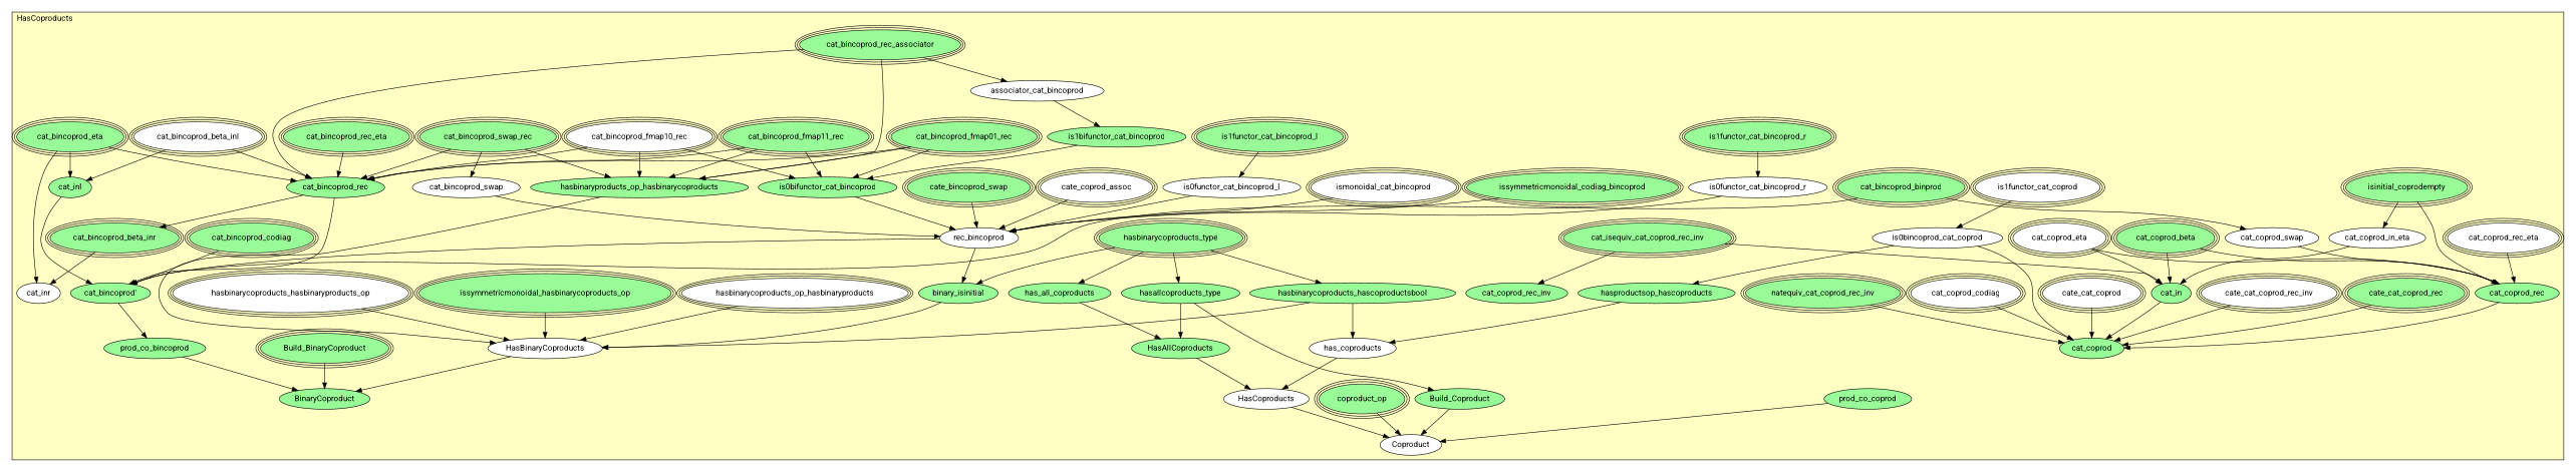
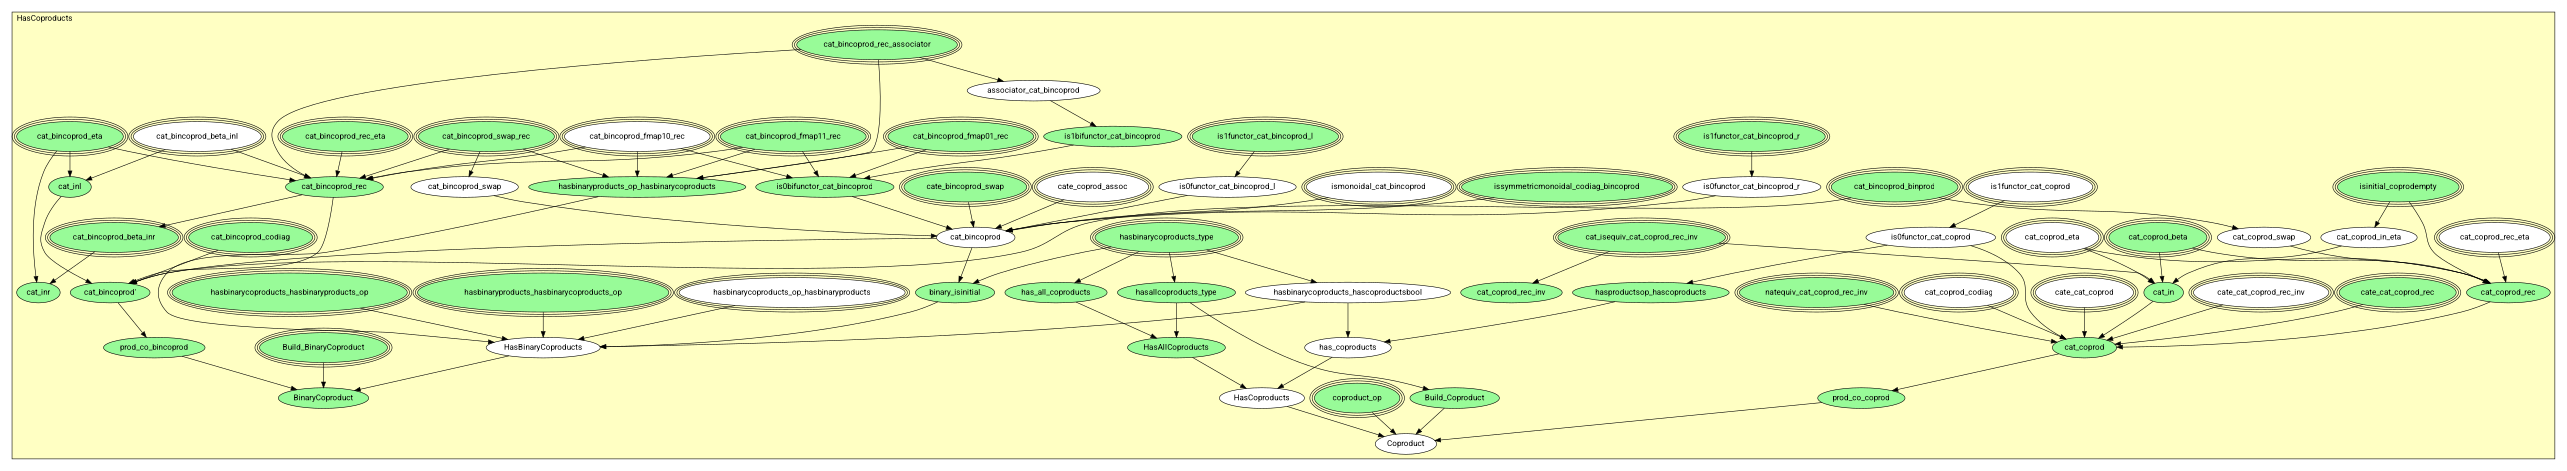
  digraph {
    fontname=Roboto
    node [fillcolor=palegreen fontname=Roboto peripheries=3 style=filled]
    edge [fontname=Roboto]
    n1 [label=coproduct_op]
    n2 [label=cat_bincoprod_binprod]
    n3 [fillcolor=white label=cat_coprod_swap peripheries=""]
    n4 [label=hasbinarycoproducts_type]
    n5 [label=hasallcoproducts_type peripheries=""]
    n6 [label=issymmetricmonoidal_codiag_bincoprod]
    n7 [fillcolor=white label=ismonoidal_cat_bincoprod]
    n8 [label=cat_bincoprod_swap_rec]
    n9 [label=cat_bincoprod_rec_associator]
    n10 [label=cat_bincoprod_fmap11_rec]
    n11 [fillcolor=white label=cat_bincoprod_fmap10_rec]
    n12 [label=cat_bincoprod_fmap01_rec]
    n13 [label=cat_bincoprod_codiag]
    n14 [fillcolor=white label=associator_cat_bincoprod peripheries=""]
    n15 [fillcolor=white label=cate_coprod_assoc]
    n16 [label=cate_bincoprod_swap]
    n17 [fillcolor=white label=cat_bincoprod_swap peripheries=""]
-   n18 [label=issymmetricmonoidal_hasbinarycoproducts_op]
+   n18 [label=hasbinaryproducts_hasbinarycoproducts_op]
    n19 [label=hasbinaryproducts_op_hasbinarycoproducts peripheries=""]
-   n20 [fillcolor=white label=hasbinarycoproducts_hasbinaryproducts_op]
+   n20 [label=hasbinarycoproducts_hasbinaryproducts_op]
    n21 [fillcolor=white label=hasbinarycoproducts_op_hasbinaryproducts]
    n22 [label=is1bifunctor_cat_bincoprod peripheries=""]
    n23 [label=is0bifunctor_cat_bincoprod peripheries=""]
    n24 [label=is1functor_cat_bincoprod_r]
    n25 [fillcolor=white label=is0functor_cat_bincoprod_r peripheries=""]
    n26 [label=is1functor_cat_bincoprod_l]
    n27 [fillcolor=white label=is0functor_cat_bincoprod_l peripheries=""]
-   n28 [fillcolor=white label=rec_bincoprod peripheries=""]
+   n28 [fillcolor=white label=cat_bincoprod peripheries=""]
    n29 [label=cat_bincoprod_rec_eta]
    n30 [label=cat_bincoprod_eta]
    n31 [label=cat_bincoprod_beta_inr]
    n32 [fillcolor=white label=cat_bincoprod_beta_inl]
    n33 [label=cat_bincoprod_rec peripheries=""]
    n34 [label=Build_BinaryCoproduct]
-   n35 [label=hasbinarycoproducts_hascoproductsbool peripheries=""]
+   n35 [fillcolor=white label=hasbinarycoproducts_hascoproductsbool peripheries=""]
    n36 [label=binary_isinitial peripheries=""]
    n37 [fillcolor=white label=HasBinaryCoproducts peripheries=""]
-   n38 [fillcolor=white label=cat_inr peripheries=""]
+   n38 [label=cat_inr peripheries=""]
    n39 [label=cat_inl peripheries=""]
    n40 [label="cat_bincoprod'" peripheries=""]
    n41 [label=prod_co_bincoprod peripheries=""]
    n42 [label=BinaryCoproduct peripheries=""]
    n43 [label=isinitial_coprodempty]
    n44 [fillcolor=white label=is1functor_cat_coprod]
-   n45 [fillcolor=white label=is0bincoprod_cat_coprod peripheries=""]
+   n45 [fillcolor=white label=is0functor_cat_coprod peripheries=""]
    n46 [label=hasproductsop_hascoproducts peripheries=""]
    n47 [label=has_all_coproducts peripheries=""]
    n48 [label=HasAllCoproducts peripheries=""]
    n49 [fillcolor=white label=has_coproducts peripheries=""]
    n50 [fillcolor=white label=HasCoproducts peripheries=""]
    n51 [fillcolor=white label=cate_cat_coprod]
    n52 [fillcolor=white label=cat_coprod_codiag]
    n53 [fillcolor=white label=cat_coprod_in_eta peripheries=""]
    n54 [fillcolor=white label=cat_coprod_rec_eta]
    n55 [label=natequiv_cat_coprod_rec_inv]
    n56 [fillcolor=white label=cat_coprod_eta]
    n57 [label=cat_coprod_beta]
    n58 [label=cat_coprod_rec peripheries=""]
    n59 [label=cate_cat_coprod_rec]
    n60 [fillcolor=white label=cate_cat_coprod_rec_inv]
    n61 [label=Build_Coproduct peripheries=""]
    n62 [label=cat_isequiv_cat_coprod_rec_inv]
    n63 [label=cat_in peripheries=""]
    n64 [label=cat_coprod peripheries=""]
    n65 [label=prod_co_coprod peripheries=""]
    n66 [fillcolor=white label=Coproduct peripheries=""]
    n67 [label=cat_coprod_rec_inv peripheries=""]
    subgraph cluster_1 {
      fillcolor="#FFFFC3"
      label=HasCoproducts
      labeljust=l
      style=filled
      n1
      n2
      n3
      n4
      n5
      n6
      n7
      n8
      n9
      n10
      n11
      n12
      n13
      n14
      n15
      n16
      n17
      n18
      n19
      n20
      n21
      n22
      n23
      n24
      n25
      n26
      n27
      n28
      n29
      n30
      n31
      n32
      n33
      n34
      n35
      n36
      n37
      n38
      n39
      n40
      n41
      n42
      n43
      n44
      n45
      n46
      n47
      n48
      n49
      n50
      n51
      n52
      n53
      n54
      n55
      n56
      n57
      n58
      n59
      n60
      n61
      n62
      n63
      n64
      n65
      n66
      n67
    }
    n1 -> n66
    n2 -> n3
    n2 -> n40
    n3 -> n58
    n4 -> n5
    n4 -> n35
    n4 -> n36
    n4 -> n47
    n5 -> n48
    n5 -> n61
    n6 -> n28
    n7 -> n28
    n8 -> n17
    n8 -> n19
    n8 -> n33
    n9 -> n14
    n9 -> n19
    n9 -> n33
    n10 -> n19
    n10 -> n23
    n10 -> n33
    n11 -> n19
    n11 -> n23
    n11 -> n33
    n12 -> n19
    n12 -> n23
-   n12 -> n33
    n13 -> n40
    n14 -> n22
    n15 -> n28
    n16 -> n28
    n17 -> n28
    n18 -> n37
    n19 -> n37
    n20 -> n37
    n21 -> n37
    n22 -> n23
    n23 -> n28
    n24 -> n25
    n25 -> n28
    n26 -> n27
    n27 -> n28
    n28 -> n36
    n28 -> n40
    n29 -> n33
    n30 -> n33
    n30 -> n38
    n30 -> n39
    n31 -> n38
    n32 -> n33
    n32 -> n39
    n33 -> n31
    n33 -> n40
    n34 -> n42
    n35 -> n37
    n35 -> n49
    n36 -> n37
    n37 -> n42
    n39 -> n40
    n40 -> n41
    n41 -> n42
    n43 -> n53
    n43 -> n58
    n44 -> n45
    n45 -> n46
    n45 -> n64
    n46 -> n49
    n47 -> n48
    n48 -> n50
    n49 -> n50
    n50 -> n66
    n51 -> n64
    n52 -> n64
    n53 -> n63
    n54 -> n58
    n55 -> n64
    n56 -> n58
    n56 -> n63
    n57 -> n58
    n57 -> n63
    n58 -> n64
    n59 -> n64
    n60 -> n64
    n61 -> n66
    n62 -> n63
    n62 -> n67
    n63 -> n64
+   n64 -> n65
    n65 -> n66
  }
